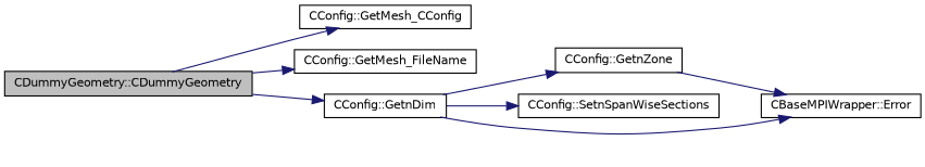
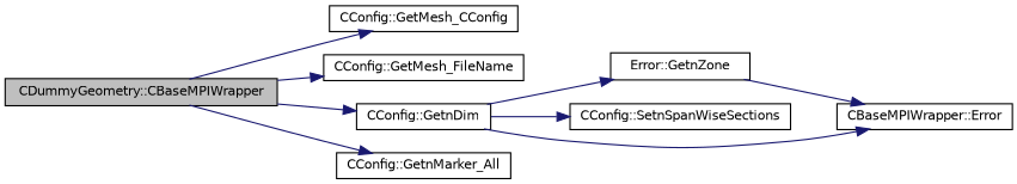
  digraph {
    rankdir=LR
    node [color=black fillcolor=white fontname=Helvetica fontsize=10 shape=record style=filled]
    edge [color=midnightblue fontname=Helvetica fontsize=10 labelfontname=Helvetica labelfontsize=10 style=solid]
-   n1 [fillcolor=grey75 fontcolor=black height=0.2 label="CDummyGeometry::CDummyGeometry" width=0.4]
+   n1 [fillcolor=grey75 fontcolor=black height=0.2 label="CDummyGeometry::CBaseMPIWrapper" width=0.4]
    n2 [height=0.2 label="CConfig::GetMesh_CConfig" width=0.4]
    n3 [height=0.2 label="CConfig::GetMesh_FileName" width=0.4]
    n4 [height=0.2 label="CConfig::GetnDim" width=0.4]
-   n6 [height=0.2 label="CConfig::GetnZone" width=0.4]
+   n5 [height=0.2 label="CConfig::GetnMarker_All" width=0.4]
+   n6 [height=0.2 label="Error::GetnZone" width=0.4]
    n7 [height=0.2 label="CConfig::SetnSpanWiseSections" width=0.4]
    n8 [height=0.2 label="CBaseMPIWrapper::Error" width=0.4]
    n1 -> n2
    n1 -> n3
    n1 -> n4
+   n1 -> n5
    n4 -> n6
    n4 -> n7
    n4 -> n8
    n6 -> n8
  }
